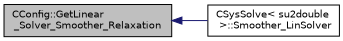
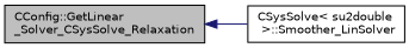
  digraph {
    rankdir=LR
    node [color=black fontname=Helvetica fontsize=10 shape=record style=filled]
-   n1 [fillcolor=grey75 fontcolor=black height=0.2 label="CConfig::GetLinear\l_Solver_Smoother_Relaxation" width=0.4]
+   n1 [fillcolor=grey75 fontcolor=black height=0.2 label="CConfig::GetLinear\l_Solver_CSysSolve_Relaxation" width=0.4]
    n2 [fillcolor=white height=0.2 label="CSysSolve\< su2double\l \>::Smoother_LinSolver" width=0.4]
    n1 -> n2 [color=midnightblue dir=back fontname=Helvetica fontsize=10 labelfontname=Helvetica labelfontsize=10 style=solid]
  }
